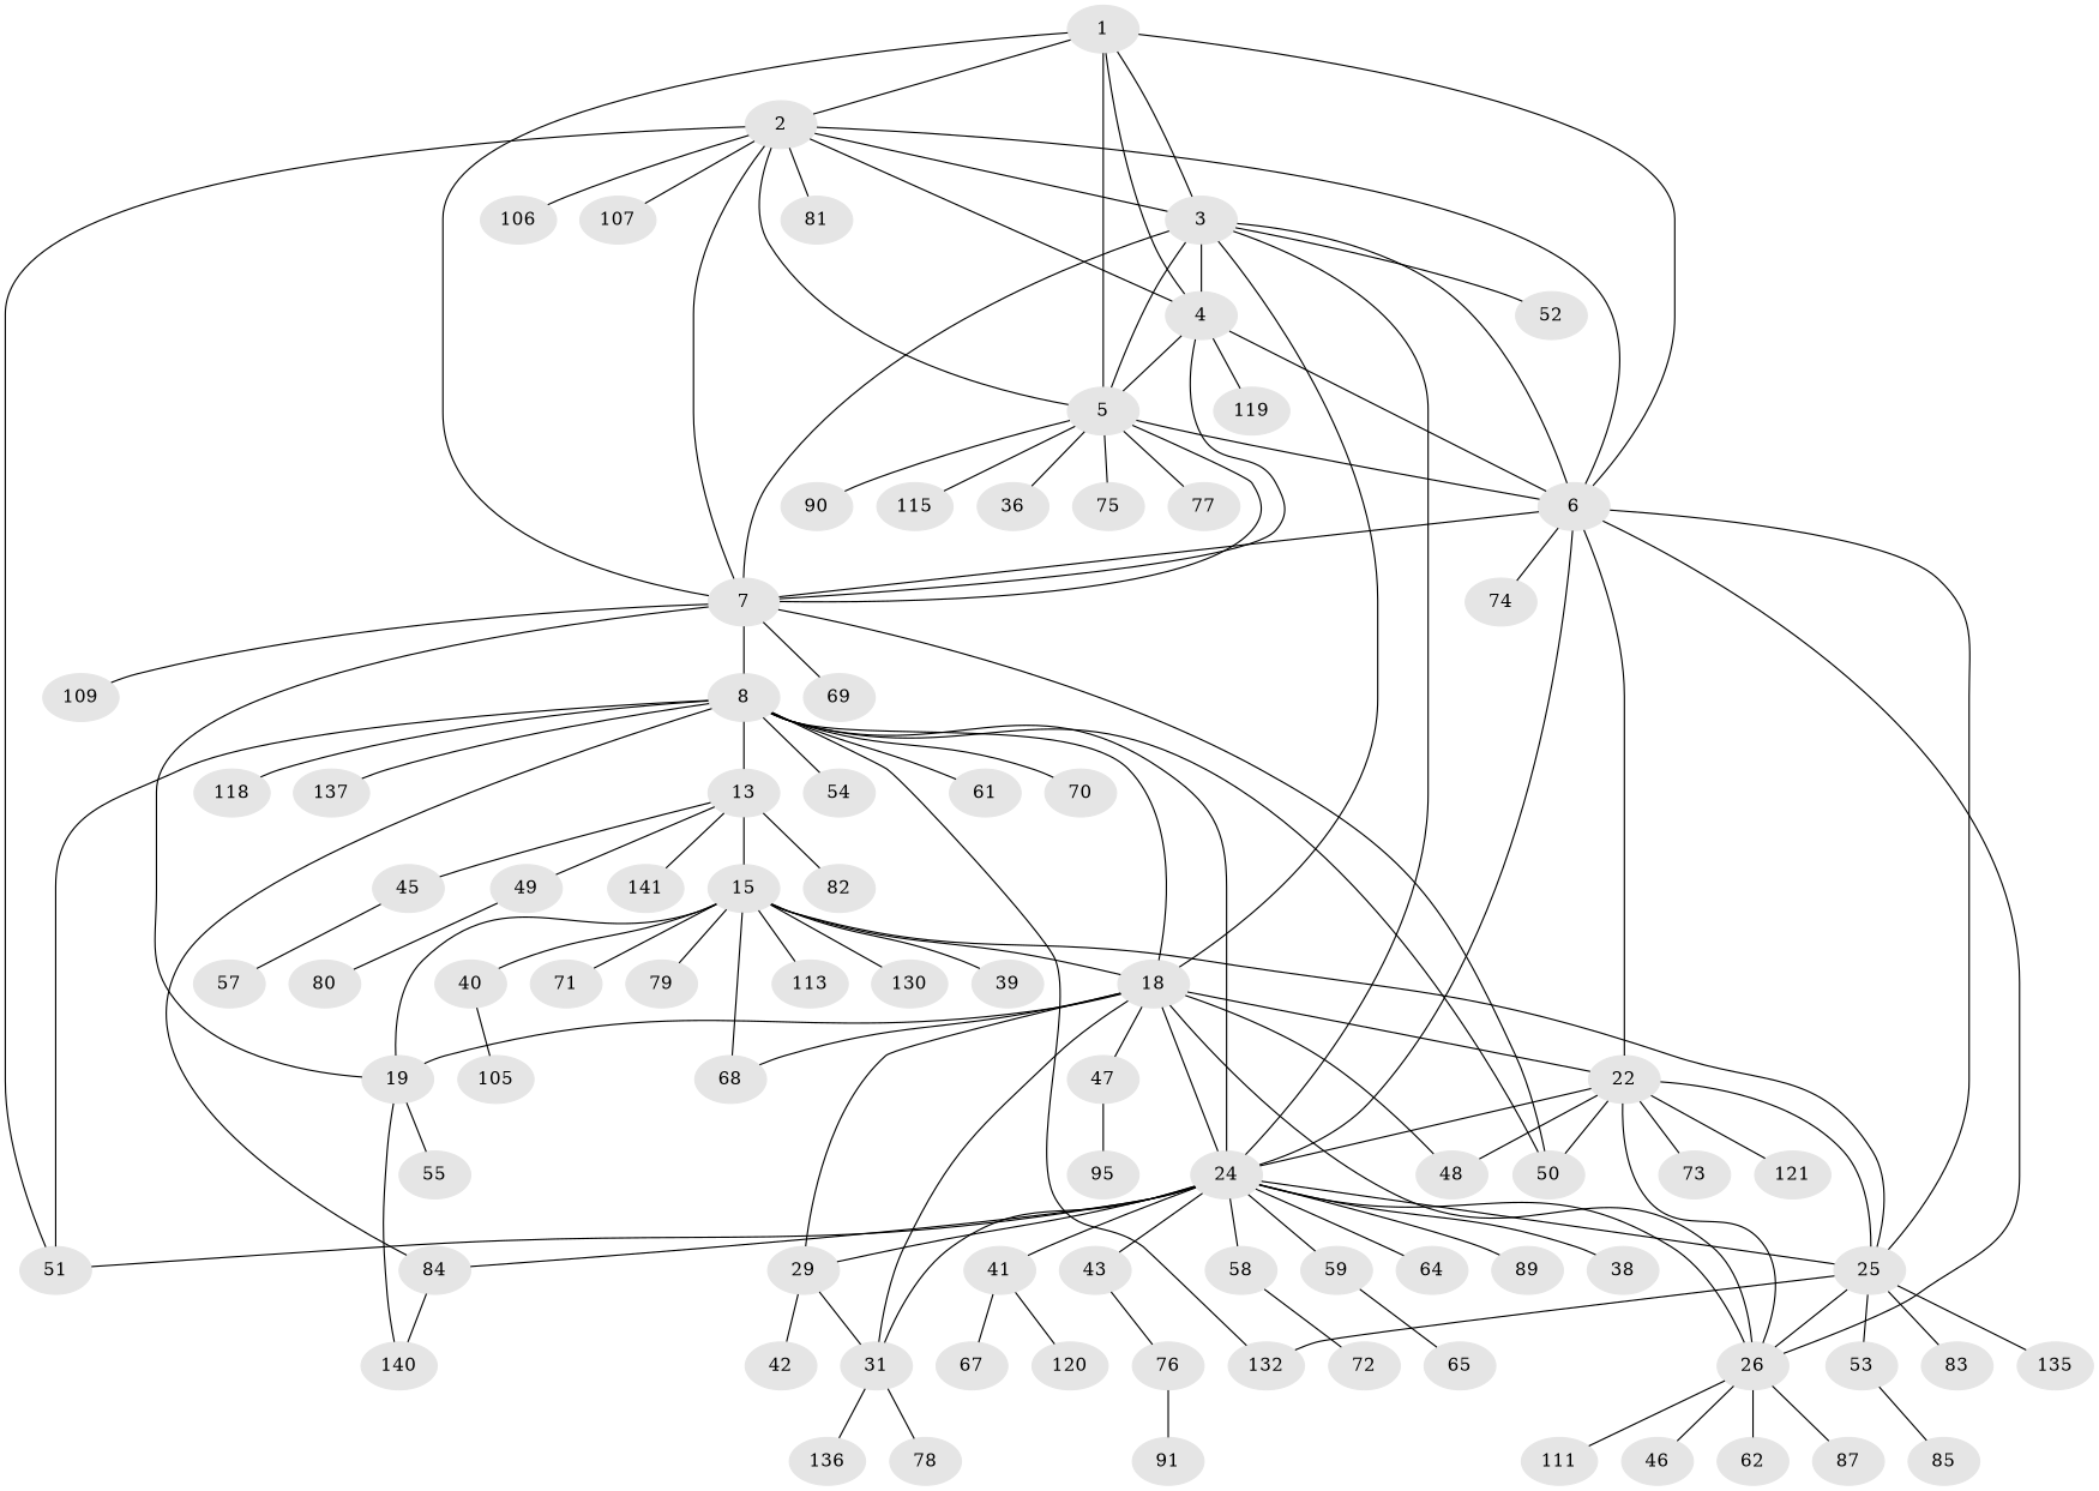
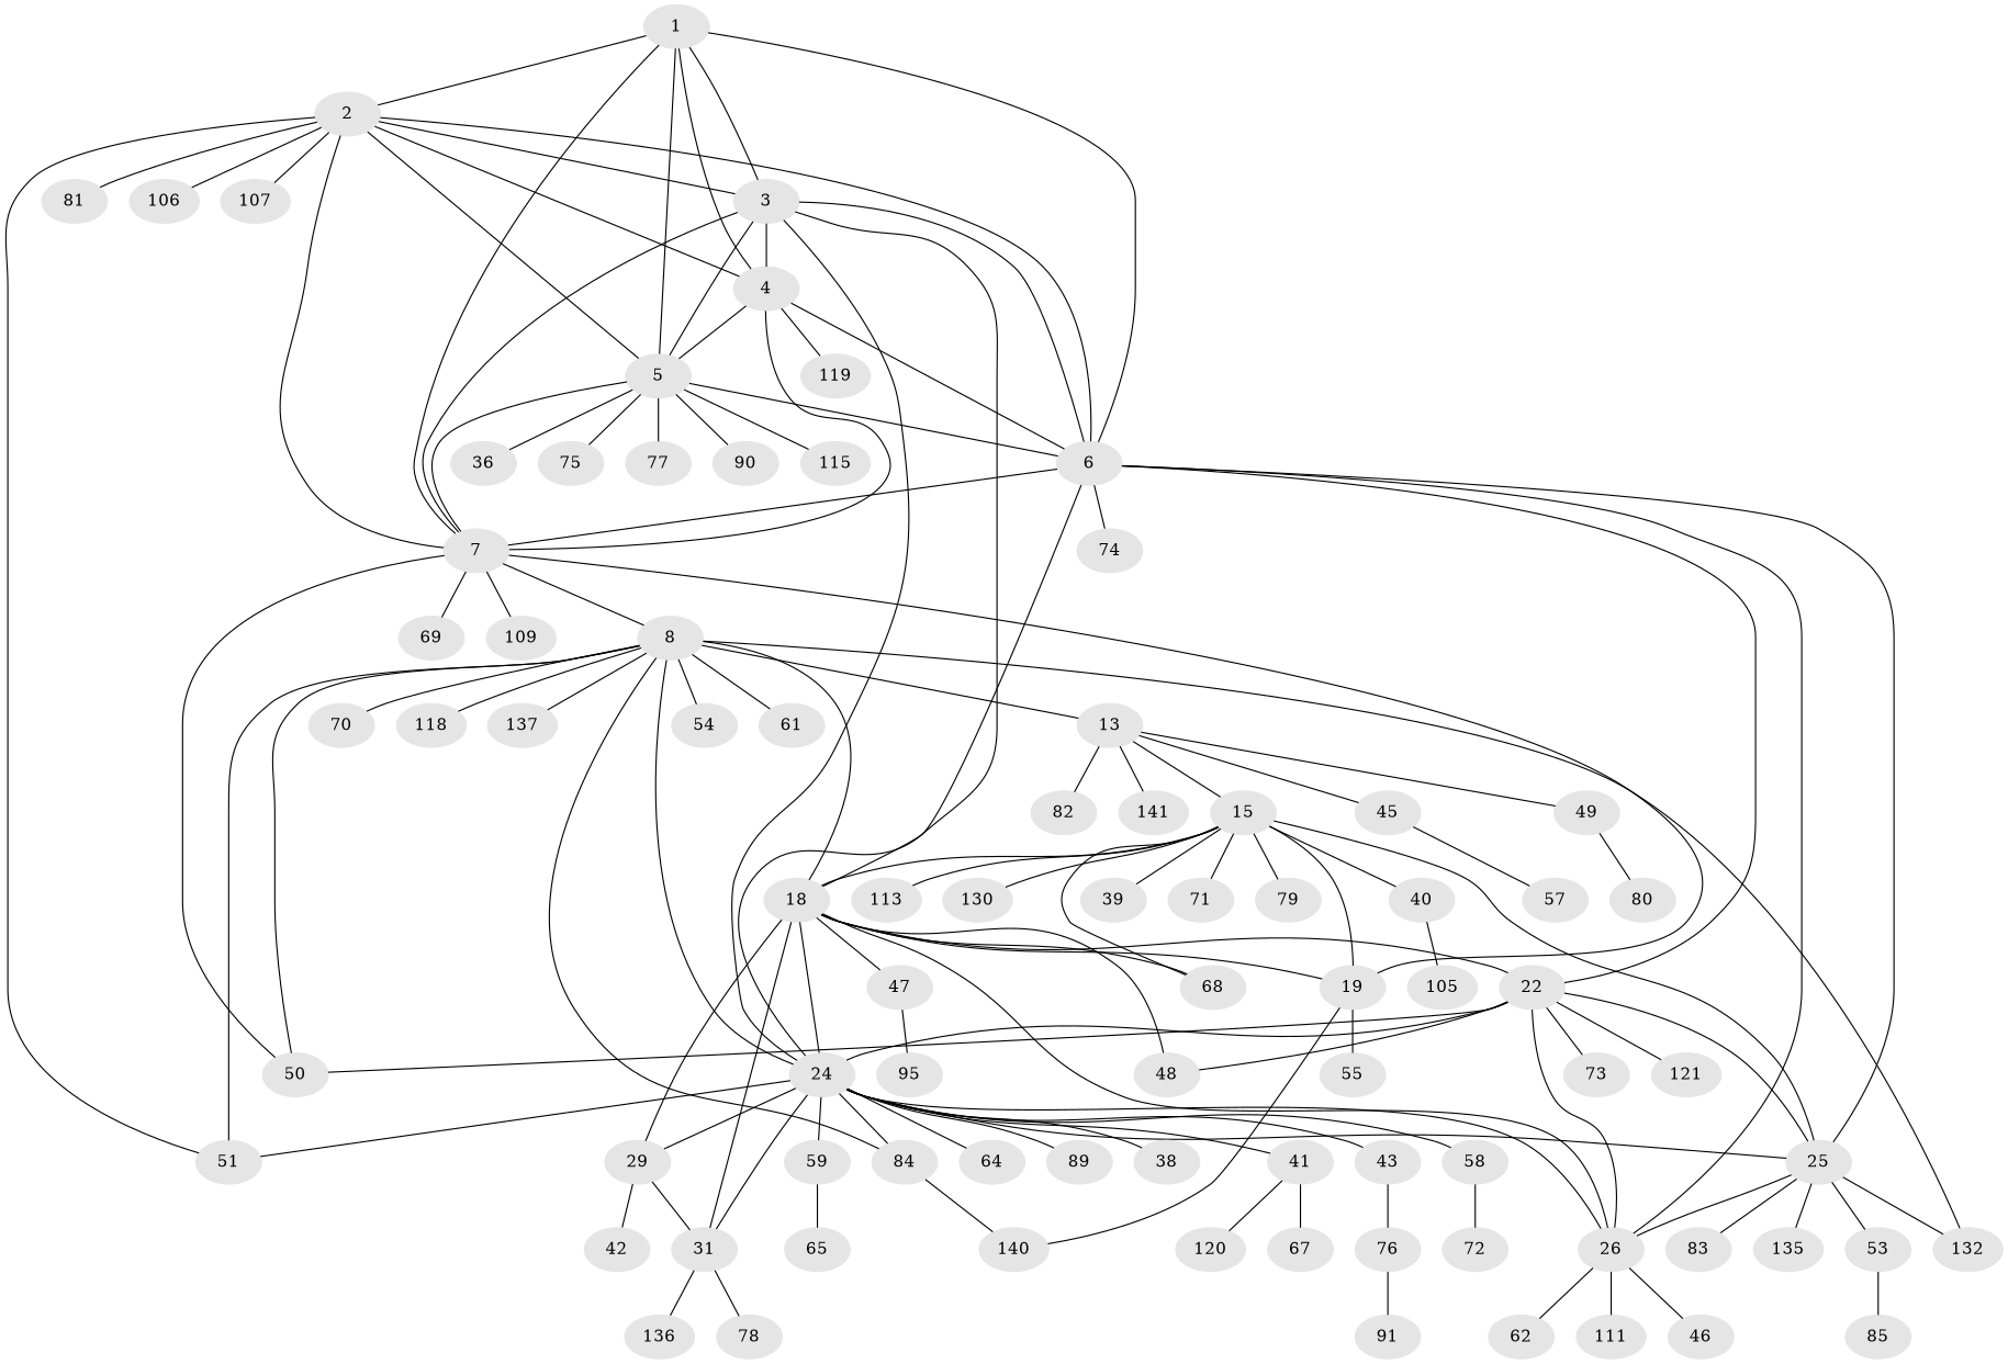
  graph {
    node [color=gray90 style=filled]
    1
    2
    3
    4
    5
    6 [super="+134+23+138"]
    7 [super="+63"]
    51
    81
    106 [super="+126"]
    107
    18 [super="+110+142+30+122+93+139"]
    24 [super="+104+27+34"]
-   52
    119
    36
    75
    77
    90
    115
    22 [super="+125+28+86"]
    25
    26
    74
    8 [super="+108+9+128+10"]
    19
    50
    69
    109
    68
    29
    31 [super="+33+37"]
    47
    48
    84
    38
    41
    43
    58
    59
    64
    89
    73
    121
    132
    53
    83
    135
    46
    62 [super="+129"]
-   87
    111
    13 [super="+94"]
    54
    61
    70
    118
    137
    55
    140
    15 [super="+60+21+96+17+16"]
    45
    49
    82
    141
    39 [super="+114"]
    40 [super="+133"]
    71
    79
    113
    130
    57
    80
    105
    42
    78
    136
    95
    67
    120
    76
    72
    65
    85
    91
    1 -- 2
    1 -- 3
    1 -- 4
    1 -- 5
    1 -- 6
    1 -- 7
    2 -- 3
    2 -- 4
    2 -- 5
    2 -- 6
    2 -- 7
    2 -- 51
    2 -- 81
    2 -- 106
    2 -- 107
    3 -- 4
    3 -- 5
    3 -- 6
    3 -- 7
    3 -- 18
    3 -- 24
-   3 -- 52
    4 -- 5
    4 -- 6
    4 -- 7
    4 -- 119
    5 -- 6
    5 -- 7
    5 -- 36
    5 -- 75
    5 -- 77
    5 -- 90
    5 -- 115
    6 -- 7
    6 -- 24 [weight=2]
    6 -- 22 [weight=2]
    6 -- 25
    6 -- 26
    6 -- 74
    7 -- 8 [weight=2]
    7 -- 19
    7 -- 50
    7 -- 69
    7 -- 109
    18 -- 24 [weight=4]
    18 -- 22
    18 -- 26
    18 -- 19
    18 -- 68
    18 -- 29 [weight=2]
    18 -- 31 [weight=4]
    18 -- 47
    18 -- 48
    24 -- 51
    24 -- 25 [weight=2]
    24 -- 26 [weight=2]
    24 -- 29 [weight=2]
    24 -- 31 [weight=4]
    24 -- 84
    24 -- 38
    24 -- 41
    24 -- 43
    24 -- 58
    24 -- 59
    24 -- 64
    24 -- 89
    22 -- 24 [weight=4]
    22 -- 25 [weight=2]
    22 -- 26 [weight=2]
    22 -- 50
    22 -- 48
    22 -- 73
    22 -- 121
    25 -- 26
    25 -- 132
    25 -- 53
    25 -- 83
    25 -- 135
    26 -- 46
    26 -- 62
-   26 -- 87
    26 -- 111
    8 -- 51
    8 -- 18 [weight=2]
    8 -- 24 [weight=3]
    8 -- 50
    8 -- 84
    8 -- 132
    8 -- 13 [weight=6]
    8 -- 54
    8 -- 61
    8 -- 70
    8 -- 118
    8 -- 137
    19 -- 55
    19 -- 140
    29 -- 31 [weight=2]
    29 -- 42
    31 -- 78
    31 -- 136
    47 -- 95
    84 -- 140
    41 -- 67
    41 -- 120
    43 -- 76
    58 -- 72
    59 -- 65
    53 -- 85
    13 -- 15
    13 -- 45
    13 -- 49
    13 -- 82
    13 -- 141
    15 -- 18 [weight=5]
    15 -- 25
    15 -- 19 [weight=5]
    15 -- 68
    15 -- 39
    15 -- 40
    15 -- 71
    15 -- 79
    15 -- 113
    15 -- 130
    45 -- 57
    49 -- 80
    40 -- 105
    76 -- 91
  }
